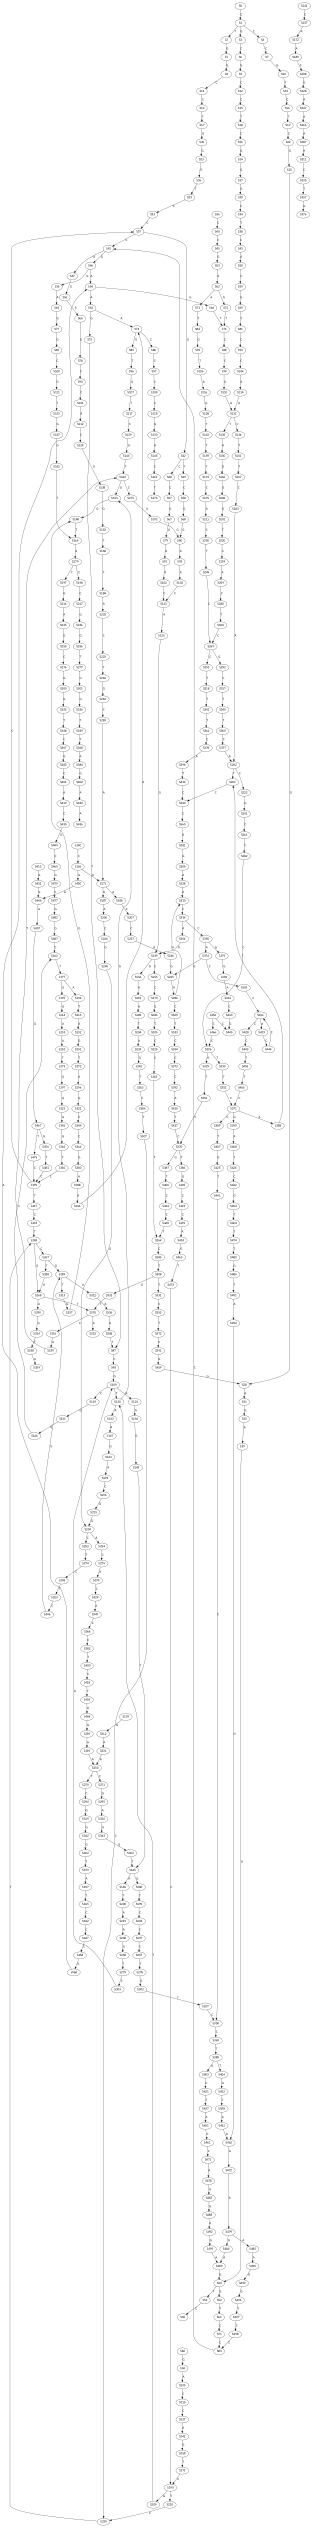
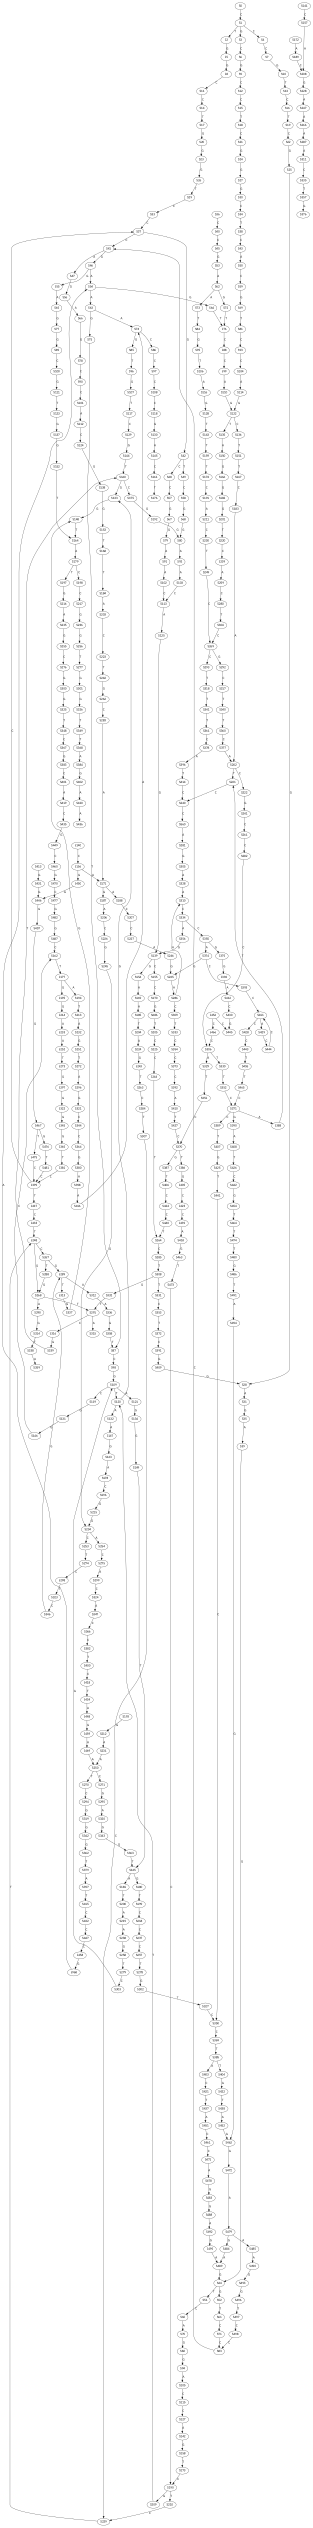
  strict digraph {
    fontname="IBM Plex Sans"
    node [fontname="IBM Plex Sans"]
    edge [fontname="IBM Plex Sans"]
    S0
    S1
    S2
    S3
    S4
    S5
    S6
    S7
    S8
    S9
    S10
    S11
    S12
    S13
    S14
    S15
    S16
    S17
    S18
    S19
    S20
    S21
    S22
    S23
    S24
    S25
    S26
    S27
    S28
    S29
    S30
    S31
    S33
    S34
    S35
    S37
    S38
    S39
    S36
    S40
    S41
    S42
    S43
    S44
    S45
    S46
    S47
    S48
    S49
    S50
    S51
    S52
    S53
    S54
    S55
    S56
    S57
    S58
    S59
    S60
    S61
    S62
    S63
    S64
    S65
    S66
    S67
    S68
    S69
+   S70
    S71
    S72
    S73
    S74
    S75
    S76
    S77
    S78
    S79
    S80
    S81
    S82
    S83
    S84
    S85
    S86
    S87
    S88
    S89
    S90
    S91
    S92
    S93
    S94
    S95
    S96
    S97
    S98
    S99
    S100
    S101
    S102
    S103
    S104
    S105
    S106
    S107
    S108
    S109
    S110
    S111
    S112
    S113
    S114
    S115
    S116
    S117
    S118
    S119
    S120
    S121
    S122
    S123
    S124
    S125
    S127
    S128
    S129
    S130
    S131
    S132
    S133
    S134
    S135
    S136
    S137
    S138
    S139
    S142
    S143
    S144
    S145
    S146
    S147
    S148
    S149
    S150
    S151
    S152
    S153
    S154
    S155
    S140
    S156
    S141
    S157
    S158
    S159
    S160
    S161
    S162
    S163
    S164
    S165
    S166
    S167
    S168
    S169
    S170
    S171
    S450
    S172
    S173
    S174
    S175
    S176
    S177
    S178
    S179
    S180
    S181
    S182
    S183
    S184
    S185
    n186 [label=S686]
    S187
    S188
    S189
    S190
    S191
    S192
    S194
    S195
    S196
    S197
    S198
    S199
    S200
    S201
    S202
    S203
    S204
    S205
    S206
    S207
    S208
    S209
    S210
    S211
    S193
    S212
    S213
    S214
    S215
    S216
    S217
    S218
    S219
    S220
    S221
    S222
    S223
    S224
    S225
    S226
    S227
    S228
    S229
    S230
    S231
    S232
    S233
    S234
    S235
    S236
    S237
    S238
    S239
    S240
    S241
    S242
    S243
    S244
    S245
    S246
    S247
    S248
    S249
    S250
    S251
    S252
    S253
    S254
    S255
    S256
    S257
    S258
    S259
    n260 [label=S560]
    S261
    S262
    S263
    S264
    S265
    S266
    S267
    S268
    S269
    S270
    S271
    S272
    S273
    S274
    S275
    S276
    S277
    S278
    S279
    S280
    S281
    S282
    S283
    S284
    S285
    S286
    S287
    S288
    S289
    S290
    S291
    S292
    S293
    S294
    S295
    S296
    S297
    S298
    S299
    S300
    S301
    S302
    S303
    S304
    S305
    S306
    S307
    S308
    S309
    S310
    S311
    S312
    S313
    S314
    S315
    S316
    S317
    S318
    S319
    S320
    S321
    S322
    S323
    S324
    S325
    S326
    S327
    S328
    S329
    S330
    S331
    S332
    S333
    S334
    S335
    S336
    S337
    S338
    S339
    S340
    S341
    S342
    S343
    S344
    S345
    S346
    S347
    S348
    S349
    S350
    S351
    S352
    S353
    S354
    S355
    S356
    S357
    S358
    S359
    S360
    S361
    S362
    S363
    S364
    S365
    S366
    S367
    S368
    S369
    S370
    S371
    S372
    S373
    S374
    S375
    S376
    S377
    S378
    S379
    S380
    S381
    S382
    S383
    S384
    S385
    S386
    S387
    S388
    S389
    S390
    S391
    S392
    S393
    S394
    S396
    S397
    S398
    S399
    S400
    S401
    S402
    S403
    S404
    S405
    S406
    S407
    S408
    S409
    S410
    S411
    S412
    S414
    S415
    S416
    S417
    S418
    S419
    S420
    S421
    S422
    S423
    S424
    S425
    S426
    S427
    S428
    S429
    S430
    S413
    S431
    S432
    S433
    S434
    S435
    S436
    S437
    S438
    S439
    S440
    S441
    S442
    S443
    S444
    S445
    S446
    S447
    S448
    S449
    S451
    S452
    S453
    S454
    S455
    S457
    S458
    S459
    S460
    S461
    S462
    S463
    S464
    S465
    S456
    S466
    S467
    n466 [label=S968]
    S469
    S470
    S471
    S472
    S473
    S474
    S475
    S476
    S477
    S478
    S479
    S480
    S481
    S482
    S483
    S484
    S485
    S486
    S487
    S488
    S489
    S490
    S491
    S492
    S493
    S494
    S495
    S496
    S497
    S498
    S0 -> S1 [label=C]
    S1 -> S2 [label=T]
    S1 -> S3 [label=G]
    S1 -> S4 [label=C]
    S2 -> S5 [label=G]
    S3 -> S6 [label=C]
    S4 -> S7 [label=C]
    S5 -> S8 [label=G]
    S6 -> S9 [label=G]
    S7 -> S10 [label=G]
    S8 -> S11 [label=C]
    S9 -> S12 [label=C]
    S10 -> S13 [label=T]
    S11 -> S14 [label=C]
    S12 -> S15 [label=C]
    S13 -> S16 [label=C]
    S14 -> S17 [label=T]
    S15 -> S18 [label=T]
    S16 -> S19 [label=T]
    S17 -> S20 [label=G]
    S18 -> S21 [label=C]
    S19 -> S22 [label=C]
    S20 -> S23 [label=G]
    S21 -> S24 [label=G]
    S22 -> S25 [label=G]
    S23 -> S26 [label=G]
    S24 -> S27 [label=G]
    S25 -> S28 [label=G]
    S26 -> S29 [label=T]
    S27 -> S30 [label=G]
    S28 -> S31 [label=A]
    S29 -> S33 [label=C]
    S30 -> S34 [label=C]
    S31 -> S35 [label=G]
    S33 -> S37 [label=C]
    S34 -> S38 [label=T]
    S35 -> S39 [label=A]
    S37 -> S41 [label=C]
    S37 -> S42 [label=G]
    S38 -> S43 [label=C]
    S39 -> S44 [label=G]
    S36 -> S40 [label=C]
    S40 -> S45 [label=C]
    S41 -> S46 [label=G]
    S41 -> S47 [label=A]
    S42 -> S48 [label=C]
    S42 -> S49 [label=T]
    S43 -> S50 [label=A]
    S44 -> S51 [label=T]
    S44 -> S52 [label=G]
    S45 -> S53 [label=G]
    S46 -> S54 [label=A]
    S46 -> S55 [label=G]
    S47 -> S56 [label=G]
    S48 -> S57 [label=C]
    S49 -> S58 [label=C]
    S50 -> S59 [label=C]
    S51 -> S60 [label=C]
    S52 -> S61 [label=T]
    S53 -> S62 [label=A]
    S54 -> S63 [label=A]
    S54 -> S64 [label=G]
    S55 -> S65 [label=A]
    S56 -> S66 [label=A]
    S57 -> S67 [label=G]
    S58 -> S68 [label=G]
    S59 -> S69 [label=G]
+   S60 -> S70 [label=A]
    S61 -> S71 [label=C]
    S62 -> S72 [label=G]
    S62 -> S73 [label=A]
    S63 -> S74 [label=A]
    S63 -> S75 [label=G]
    S64 -> S76 [label=T]
    S65 -> S77 [label=G]
    S66 -> S78 [label=G]
    S67 -> S79 [label=G]
    S68 -> S80 [label=G]
    S69 -> S81 [label=T]
+   S70 -> S82 [label=G]
    S71 -> S83 [label=C]
    S72 -> S76 [label=T]
    S73 -> S84 [label=T]
    S74 -> S85 [label=G]
    S74 -> S86 [label=C]
    S75 -> S87 [label=T]
    S76 -> S88 [label=C]
    S77 -> S89 [label=G]
    S78 -> S90 [label=C]
    S79 -> S91 [label=A]
    S80 -> S92 [label=A]
    S81 -> S93 [label=C]
    S82 -> S94 [label=G]
    S83 -> S41 [label=C]
    S84 -> S95 [label=G]
    S85 -> S96 [label=T]
    S86 -> S97 [label=C]
    S87 -> S98 [label=C]
    S88 -> S99 [label=C]
    S89 -> S100 [label=C]
    S90 -> S101 [label=C]
    S91 -> S102 [label=A]
    S92 -> S103 [label=A]
    S93 -> S104 [label=C]
    S94 -> S105 [label=A]
    S95 -> S106 [label=T]
    S96 -> S107 [label=G]
    S97 -> S108 [label=C]
    S98 -> S109 [label=G]
    S99 -> S110 [label=A]
    S100 -> S111 [label=G]
    S101 -> S112 [label=A]
    S102 -> S113 [label=C]
    S103 -> S113 [label=C]
    S104 -> S114 [label=A]
    S105 -> S115 [label=C]
    S106 -> S116 [label=A]
    S107 -> S117 [label=T]
    S108 -> S118 [label=C]
    S109 -> S119 [label=C]
    S109 -> S120 [label=T]
    S109 -> S121 [label=A]
    S110 -> S122 [label=G]
    S111 -> S123 [label=T]
    S112 -> S124 [label=C]
    S113 -> S125 [label=A]
    S114 -> S122 [label=G]
    S115 -> S127 [label=C]
    S116 -> S128 [label=G]
    S117 -> S129 [label=C]
    S118 -> S130 [label=G]
    S119 -> S131 [label=G]
    S120 -> S132 [label=A]
    S120 -> S133 [label=G]
    S121 -> S134 [label=G]
    S122 -> S135 [label=T]
    S122 -> S136 [label=C]
    S123 -> S137 [label=G]
    S124 -> S138 [label=G]
    S125 -> S139 [label=G]
    S127 -> S142 [label=A]
    S128 -> S143 [label=T]
    S129 -> S144 [label=G]
    S130 -> S145 [label=A]
    S131 -> S146 [label=G]
    S132 -> S147 [label=A]
    S133 -> S148 [label=G]
    S134 -> S149 [label=G]
    S135 -> S150 [label=A]
    S136 -> S151 [label=T]
    S137 -> S152 [label=G]
    S138 -> S153 [label=G]
    S139 -> S154 [label=G]
    S139 -> S155 [label=C]
    S142 -> S158 [label=G]
    S143 -> S159 [label=T]
    S144 -> S160 [label=T]
    S145 -> S161 [label=C]
    S146 -> S162 [label=C]
    S147 -> S163 [label=G]
    S148 -> S164 [label=T]
    S149 -> S165 [label=T]
    S150 -> S166 [label=G]
    S151 -> S167 [label=T]
    S152 -> S164 [label=T]
    S153 -> S168 [label=T]
    S154 -> S169 [label=A]
    S155 -> S170 [label=C]
    S140 -> S156 [label=C]
    S156 -> S171 [label=A]
    S156 -> S450 [label=G]
    S141 -> S157 [label=C]
-   S157 -> S172 [label=A]
+   S157 -> S208 [label=A]
    S158 -> S173 [label=T]
    S159 -> S174 [label=T]
    S160 -> S133 [label=G]
    S160 -> S175 [label=C]
    S161 -> S176 [label=T]
    S162 -> S177 [label=T]
    S163 -> S178 [label=A]
    S164 -> S179 [label=A]
    S165 -> S180 [label=G]
    S165 -> S181 [label=A]
    S166 -> S182 [label=G]
    S167 -> S183 [label=C]
    S168 -> S184 [label=T]
    S169 -> S185 [label=A]
    S170 -> n186 [label=G]
    S171 -> S187 [label=G]
    S171 -> S188 [label=A]
    S450 -> S446 [label=G]
    S172 -> S189 [label=A]
    S173 -> S190 [label=C]
    S174 -> S191 [label=C]
    S175 -> S192 [label=G]
    S177 -> S194 [label=A]
    S177 -> S195 [label=G]
    S178 -> S196 [label=C]
    S179 -> S197 [label=T]
    S179 -> S198 [label=C]
    S180 -> S199 [label=T]
    S181 -> S200 [label=T]
    S182 -> S201 [label=G]
    S183 -> S202 [label=A]
    S184 -> S203 [label=A]
    S185 -> S204 [label=T]
    n186 -> S205 [label=T]
    S187 -> S206 [label=A]
    S188 -> S207 [label=C]
    S189 -> S208 [label=C]
    S190 -> S209 [label=G]
    S190 -> S210 [label=T]
    S191 -> S211 [label=A]
    S192 -> S80 [label=G]
    S194 -> S213 [label=T]
    S195 -> S214 [label=G]
    S196 -> S215 [label=G]
    S197 -> S216 [label=G]
    S198 -> S217 [label=C]
    S199 -> S218 [label=C]
    S200 -> S219 [label=A]
    S201 -> S220 [label=T]
    S202 -> S221 [label=T]
    S202 -> S222 [label=C]
    S203 -> S223 [label=C]
    S204 -> S224 [label=A]
    S205 -> S225 [label=C]
    S206 -> S226 [label=C]
    S207 -> S227 [label=C]
    S208 -> S228 [label=G]
    S209 -> S120 [label=T]
    S210 -> S229 [label=C]
    S211 -> S230 [label=C]
    S193 -> S212 [label=G]
    S212 -> S231 [label=A]
    S213 -> S232 [label=A]
    S214 -> S233 [label=A]
    S215 -> S234 [label=G]
    S216 -> S235 [label=A]
    S217 -> S236 [label=G]
    S218 -> S237 [label=C]
    S219 -> S238 [label=A]
    S220 -> S239 [label=C]
    S221 -> S240 [label=C]
    S222 -> S241 [label=G]
    S223 -> S242 [label=T]
    S224 -> S243 [label=G]
    S225 -> S244 [label=C]
    S226 -> S245 [label=G]
    S227 -> S246 [label=A]
    S228 -> S247 [label=A]
    S229 -> S248 [label=T]
    S230 -> S249 [label=T]
    S231 -> S250 [label=A]
    S232 -> S251 [label=G]
    S233 -> S252 [label=A]
    S234 -> S253 [label=C]
    S234 -> S254 [label=A]
    S235 -> S255 [label=G]
    S236 -> S256 [label=G]
    S237 -> S257 [label=C]
    S238 -> S258 [label=G]
    S239 -> S259 [label=A]
    S240 -> n260 [label=C]
    S241 -> S261 [label=C]
    S242 -> S262 [label=G]
    S243 -> S263 [label=T]
    S244 -> S264 [label=T]
    S245 -> S234 [label=G]
    S246 -> S265 [label=G]
    S247 -> S266 [label=A]
    S248 -> S267 [label=C]
    S248 -> S268 [label=G]
    S249 -> S269 [label=C]
    S250 -> S270 [label=T]
    S250 -> S271 [label=C]
    S251 -> S272 [label=T]
    S252 -> S273 [label=T]
    S253 -> S274 [label=T]
    S254 -> S275 [label=C]
    S255 -> S276 [label=C]
    S256 -> S277 [label=T]
    S257 -> S278 [label=T]
    S258 -> S279 [label=T]
    S259 -> S280 [label=C]
    n260 -> S281 [label=A]
    S261 -> S282 [label=C]
    S262 -> S283 [label=C]
    S263 -> S284 [label=C]
    S264 -> S285 [label=C]
    S265 -> S286 [label=A]
    S266 -> S287 [label=A]
    S267 -> S288 [label=T]
    S267 -> S289 [label=G]
    S268 -> S290 [label=A]
    S268 -> S291 [label=T]
    S269 -> S292 [label=G]
    S269 -> S293 [label=C]
    S270 -> S294 [label=C]
    S271 -> S295 [label=G]
    S272 -> S296 [label=A]
    S273 -> S297 [label=G]
    S274 -> S298 [label=C]
    S275 -> S299 [label=A]
    S276 -> S300 [label=G]
    S277 -> S301 [label=G]
    S278 -> S302 [label=G]
    S279 -> S303 [label=C]
    S280 -> S304 [label=T]
    S281 -> S305 [label=G]
    S282 -> S306 [label=C]
    S283 -> S171 [label=A]
    S284 -> S307 [label=T]
    S285 -> S308 [label=T]
    S286 -> S309 [label=C]
    S286 -> S310 [label=A]
    S287 -> S311 [label=A]
    S288 -> S268 [label=G]
    S289 -> S312 [label=A]
    S289 -> S313 [label=T]
    S290 -> S314 [label=G]
    S291 -> S315 [label=A]
    S291 -> S316 [label=C]
    S292 -> S317 [label=C]
    S293 -> S318 [label=T]
    S294 -> S319 [label=G]
    S295 -> S320 [label=A]
    S296 -> S321 [label=G]
    S297 -> S322 [label=G]
    S298 -> S323 [label=T]
    S299 -> S324 [label=C]
    S300 -> S325 [label=G]
    S301 -> S326 [label=G]
    S302 -> S327 [label=T]
    S303 -> S109 [label=G]
    S304 -> S269 [label=C]
    S305 -> S328 [label=A]
    S306 -> S329 [label=A]
    S306 -> S330 [label=T]
    S307 -> S229 [label=C]
    S308 -> S331 [label=T]
    S308 -> S332 [label=G]
    S309 -> S333 [label=T]
    S310 -> S334 [label=C]
    S311 -> S335 [label=C]
    S312 -> S336 [label=A]
    S313 -> S337 [label=G]
    S314 -> S338 [label=T]
    S316 -> S339 [label=G]
    S317 -> S340 [label=T]
    S318 -> S341 [label=T]
    S319 -> S342 [label=G]
    S320 -> S343 [label=G]
    S321 -> S344 [label=C]
    S322 -> S345 [label=G]
    S323 -> S346 [label=C]
    S324 -> S347 [label=A]
    S325 -> S348 [label=T]
    S326 -> S349 [label=T]
    S327 -> S350 [label=C]
    S328 -> S310 [label=A]
    S329 -> S351 [label=T]
    S330 -> S352 [label=T]
    S331 -> S353 [label=C]
    S332 -> S291 [label=T]
    S333 -> S354 [label=C]
    S334 -> S355 [label=C]
    S334 -> S356 [label=A]
    S335 -> S357 [label=T]
    S336 -> S358 [label=G]
    S337 -> S148 [label=G]
    S338 -> S359 [label=A]
    S339 -> S160 [label=T]
    S340 -> S360 [label=T]
    S341 -> S361 [label=T]
    S342 -> S362 [label=G]
    S343 -> S363 [label=G]
    S344 -> S364 [label=C]
    S345 -> S365 [label=G]
    S346 -> S289 [label=G]
    S347 -> S366 [label=C]
    S348 -> S367 [label=C]
    S349 -> S368 [label=T]
    S350 -> S369 [label=C]
    S351 -> S370 [label=C]
    S352 -> S371 [label=C]
    S353 -> S372 [label=T]
    S354 -> S373 [label=C]
    S355 -> S374 [label=A]
    S355 -> S375 [label=G]
    S356 -> S139 [label=G]
    S357 -> S376 [label=G]
    S358 -> S87 [label=T]
    S360 -> S377 [label=C]
    S361 -> S378 [label=C]
    S362 -> S379 [label=T]
    S363 -> S165 [label=T]
    S364 -> S380 [label=G]
    S365 -> S381 [label=T]
    S366 -> S382 [label=C]
    S367 -> S383 [label=G]
    S368 -> S384 [label=A]
    S369 -> S385 [label=T]
    S370 -> S386 [label=T]
    S370 -> S387 [label=G]
    S371 -> S388 [label=A]
    S371 -> S389 [label=C]
    S371 -> S390 [label=G]
    S372 -> S391 [label=C]
    S373 -> S392 [label=C]
    S374 -> S265 [label=G]
    S374 -> S393 [label=C]
    S375 -> S394 [label=G]
    S377 -> S202 [label=A]
    S378 -> S396 [label=A]
    S379 -> S397 [label=A]
    S380 -> S398 [label=A]
    S381 -> S399 [label=C]
    S382 -> S400 [label=T]
    S383 -> S401 [label=C]
    S384 -> S402 [label=G]
    S385 -> S403 [label=A]
    S385 -> S404 [label=T]
    S386 -> S405 [label=G]
    S387 -> S406 [label=T]
    S388 -> S221 [label=T]
    S389 -> S407 [label=T]
    S390 -> S408 [label=A]
    S391 -> S409 [label=G]
    S392 -> S410 [label=A]
    S393 -> S411 [label=C]
    S394 -> S412 [label=A]
    S396 -> S414 [label=T]
    S397 -> S415 [label=T]
    S398 -> S416 [label=A]
    S399 -> S37 [label=C]
    S399 -> S417 [label=T]
    S400 -> S418 [label=C]
    S401 -> S419 [label=A]
    S402 -> S420 [label=A]
    S403 -> S421 [label=C]
    S404 -> S422 [label=G]
    S405 -> S423 [label=C]
    S406 -> S424 [label=C]
    S407 -> S425 [label=G]
    S408 -> S426 [label=T]
    S409 -> S28 [label=G]
    S410 -> S427 [label=T]
    S411 -> S428 [label=C]
    S411 -> S429 [label=A]
    S412 -> S430 [label=C]
    S414 -> S240 [label=C]
    S415 -> S432 [label=C]
    S416 -> S74 [label=A]
    S417 -> S433 [label=C]
    S418 -> S434 [label=T]
    S419 -> S435 [label=C]
    S420 -> S436 [label=A]
    S421 -> S437 [label=T]
    S422 -> S438 [label=T]
    S423 -> S439 [label=C]
    S424 -> S440 [label=C]
    S425 -> S441 [label=T]
    S426 -> S442 [label=C]
    S427 -> S370 [label=C]
    S428 -> S443 [label=C]
    S429 -> S444 [label=C]
    S430 -> S445 [label=G]
    S413 -> S431 [label=G]
    S431 -> S446 [label=G]
    S432 -> S447 [label=C]
    S433 -> S248 [label=T]
    S434 -> S448 [label=A]
    S435 -> S449 [label=G]
    S437 -> S451 [label=A]
    S438 -> S452 [label=A]
    S439 -> S453 [label=A]
    S440 -> S264 [label=T]
    S441 -> S350 [label=C]
    S442 -> S454 [label=G]
    S443 -> S455 [label=T]
    S444 -> S411 [label=C]
    S446 -> S457 [label=G]
    S447 -> S458 [label=C]
    S448 -> S459 [label=G]
    S449 -> S460 [label=C]
    S451 -> S461 [label=C]
    S452 -> S462 [label=G]
    S453 -> S463 [label=G]
    S454 -> S464 [label=T]
    S455 -> S465 [label=T]
    S457 -> S467 [label=G]
    S458 -> n466 [label=G]
    S459 -> S469 [label=A]
    S460 -> S470 [label=G]
    S461 -> S471 [label=C]
    S462 -> S472 [label=G]
    S463 -> S473 [label=T]
    S464 -> S474 [label=T]
    S465 -> S371 [label=C]
    S456 -> S445 [label=C]
    S456 -> S466 [label=C]
    S466 -> S306 [label=C]
    S467 -> S475 [label=T]
    S467 -> S476 [label=G]
    n466 -> S54 [label=A]
    S469 -> S250 [label=A]
    S470 -> S477 [label=C]
    S471 -> S478 [label=A]
    S472 -> S479 [label=A]
    S473 -> S190 [label=C]
    S474 -> S480 [label=T]
    S475 -> S399 [label=C]
    S476 -> S481 [label=T]
    S477 -> S482 [label=G]
    S478 -> S483 [label=G]
    S479 -> S484 [label=G]
    S479 -> S485 [label=A]
    S480 -> S486 [label=G]
    S481 -> S399 [label=C]
    S482 -> S487 [label=G]
    S483 -> S488 [label=G]
    S484 -> S489 [label=A]
    S485 -> S490 [label=A]
    S486 -> S491 [label=T]
    S487 -> S162 [label=C]
    S488 -> S492 [label=A]
    S489 -> S44 [label=G]
    S490 -> S493 [label=G]
    S491 -> S494 [label=A]
    S492 -> S495 [label=G]
    S493 -> S496 [label=G]
    S494 -> S462 [label=G]
    S495 -> S489 [label=A]
    S496 -> S497 [label=T]
    S497 -> S498 [label=C]
    S498 -> S83 [label=C]
  }
